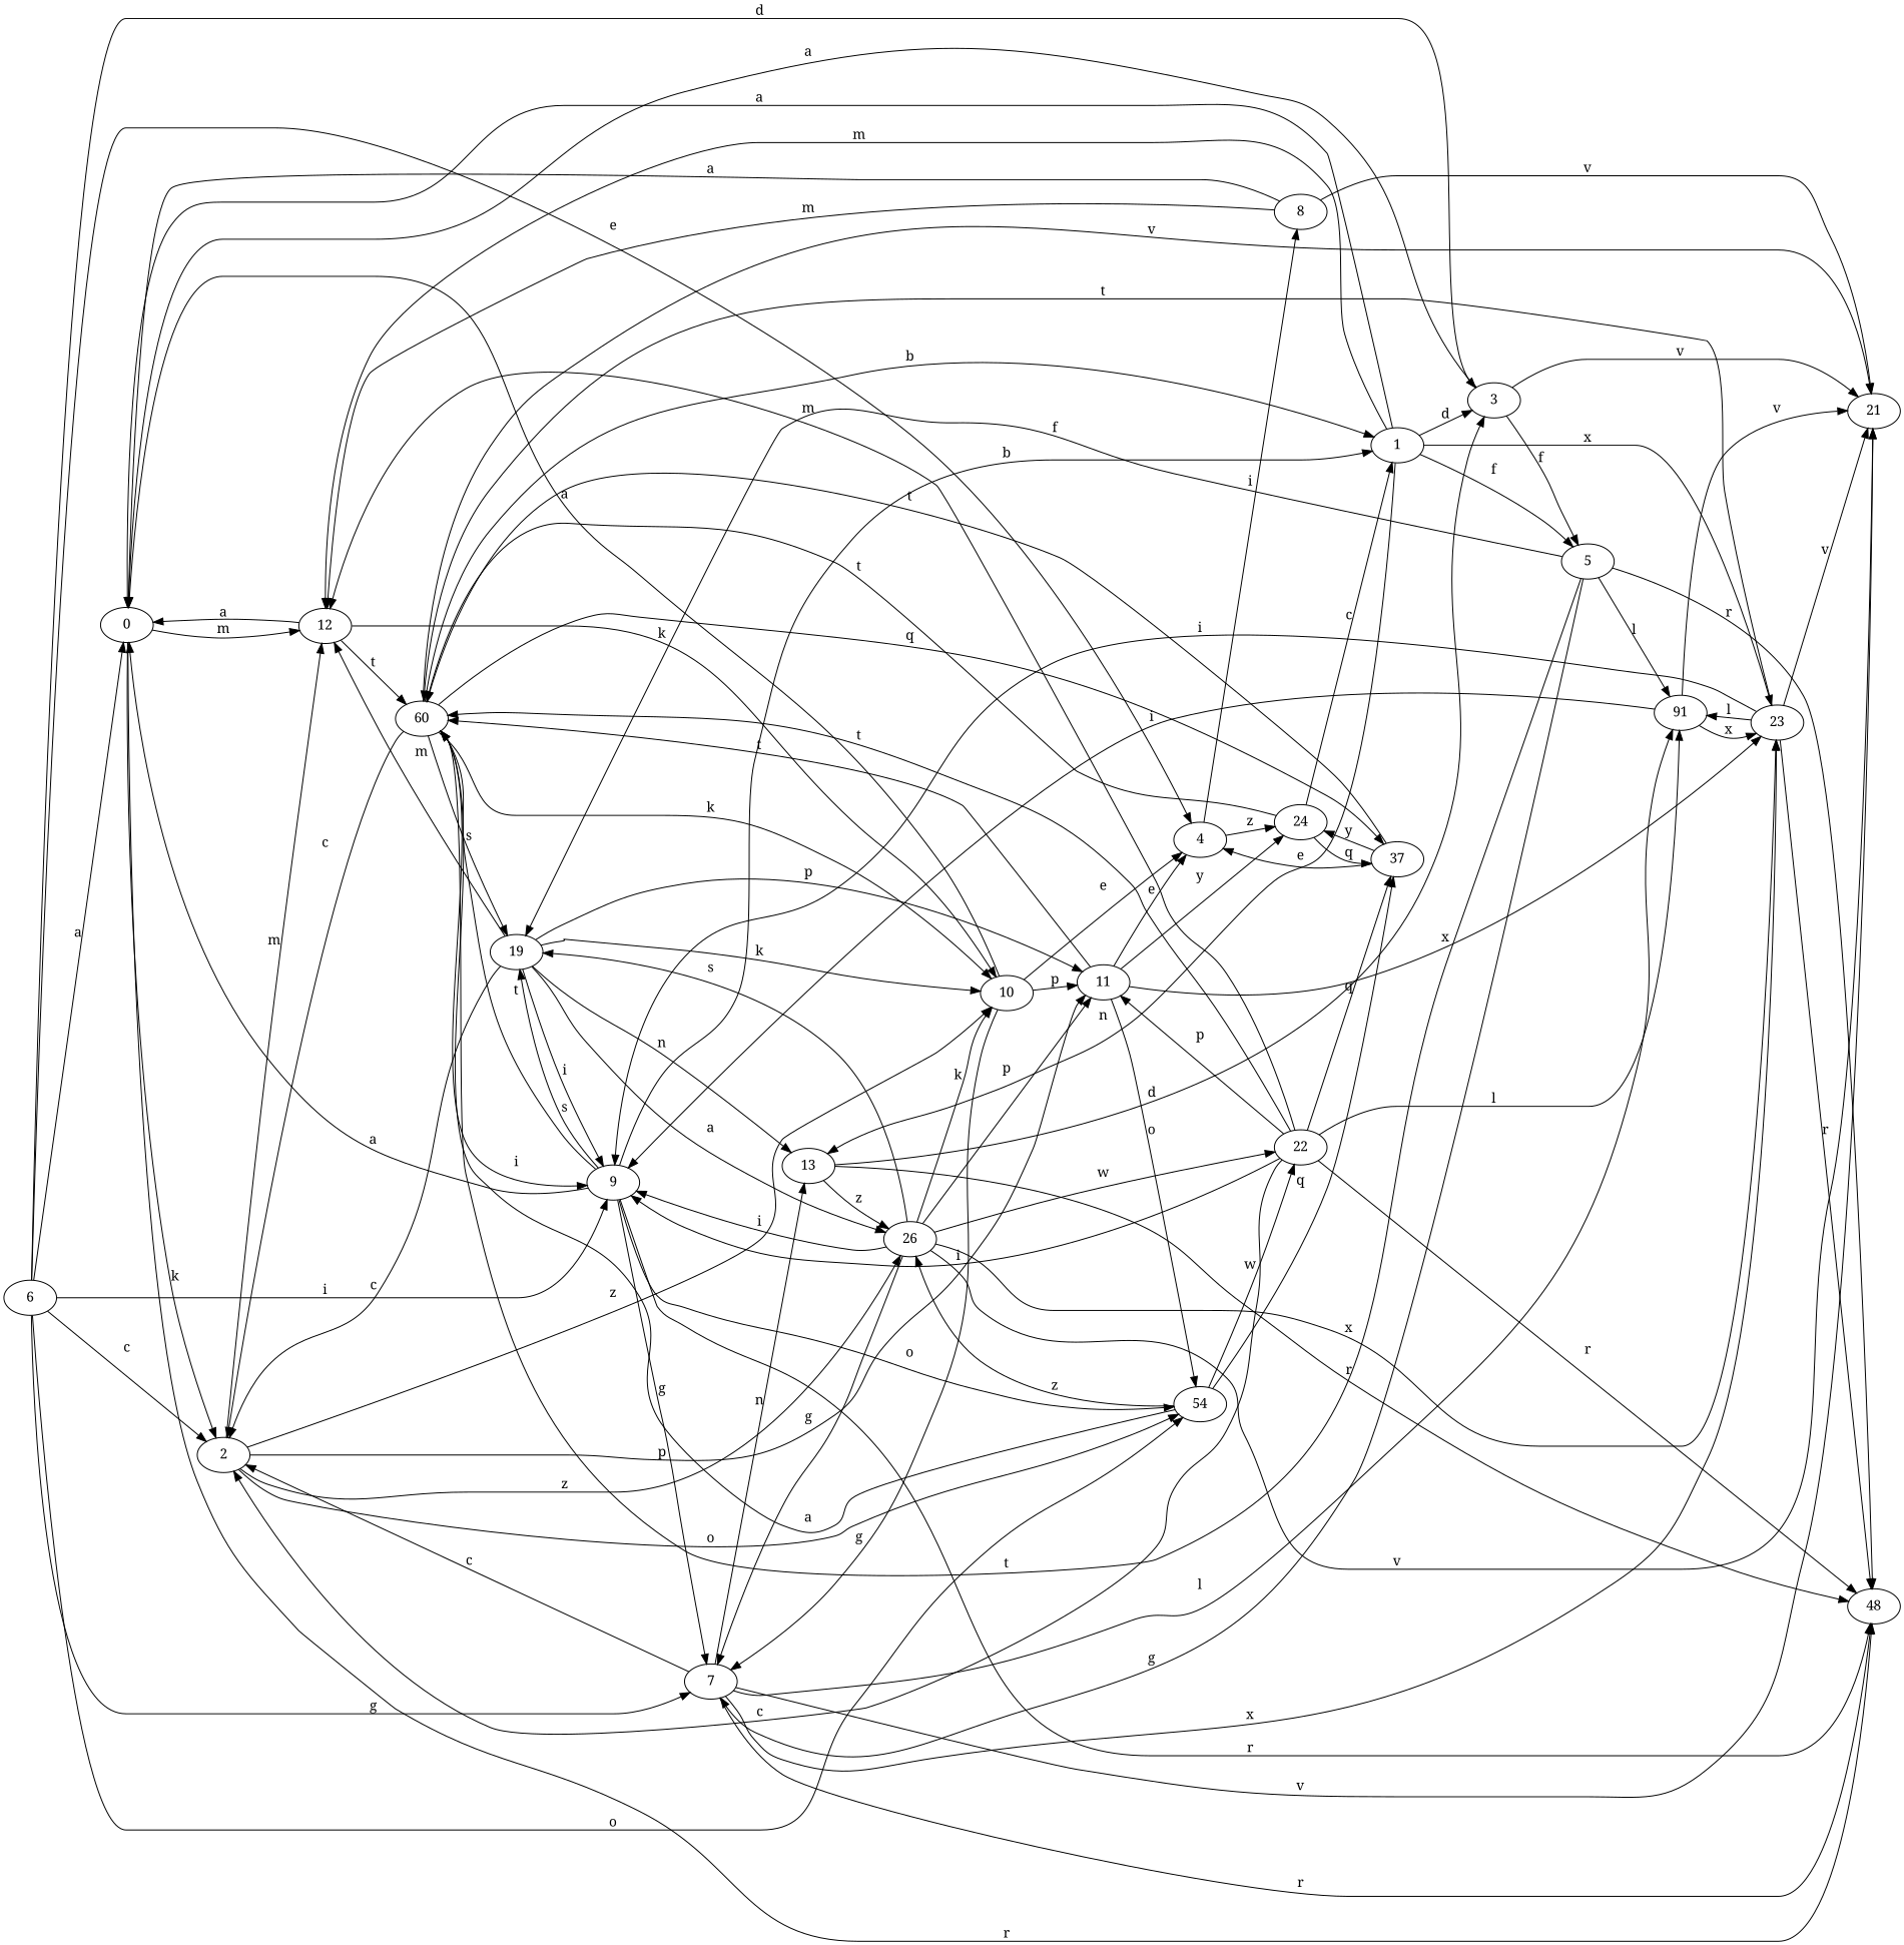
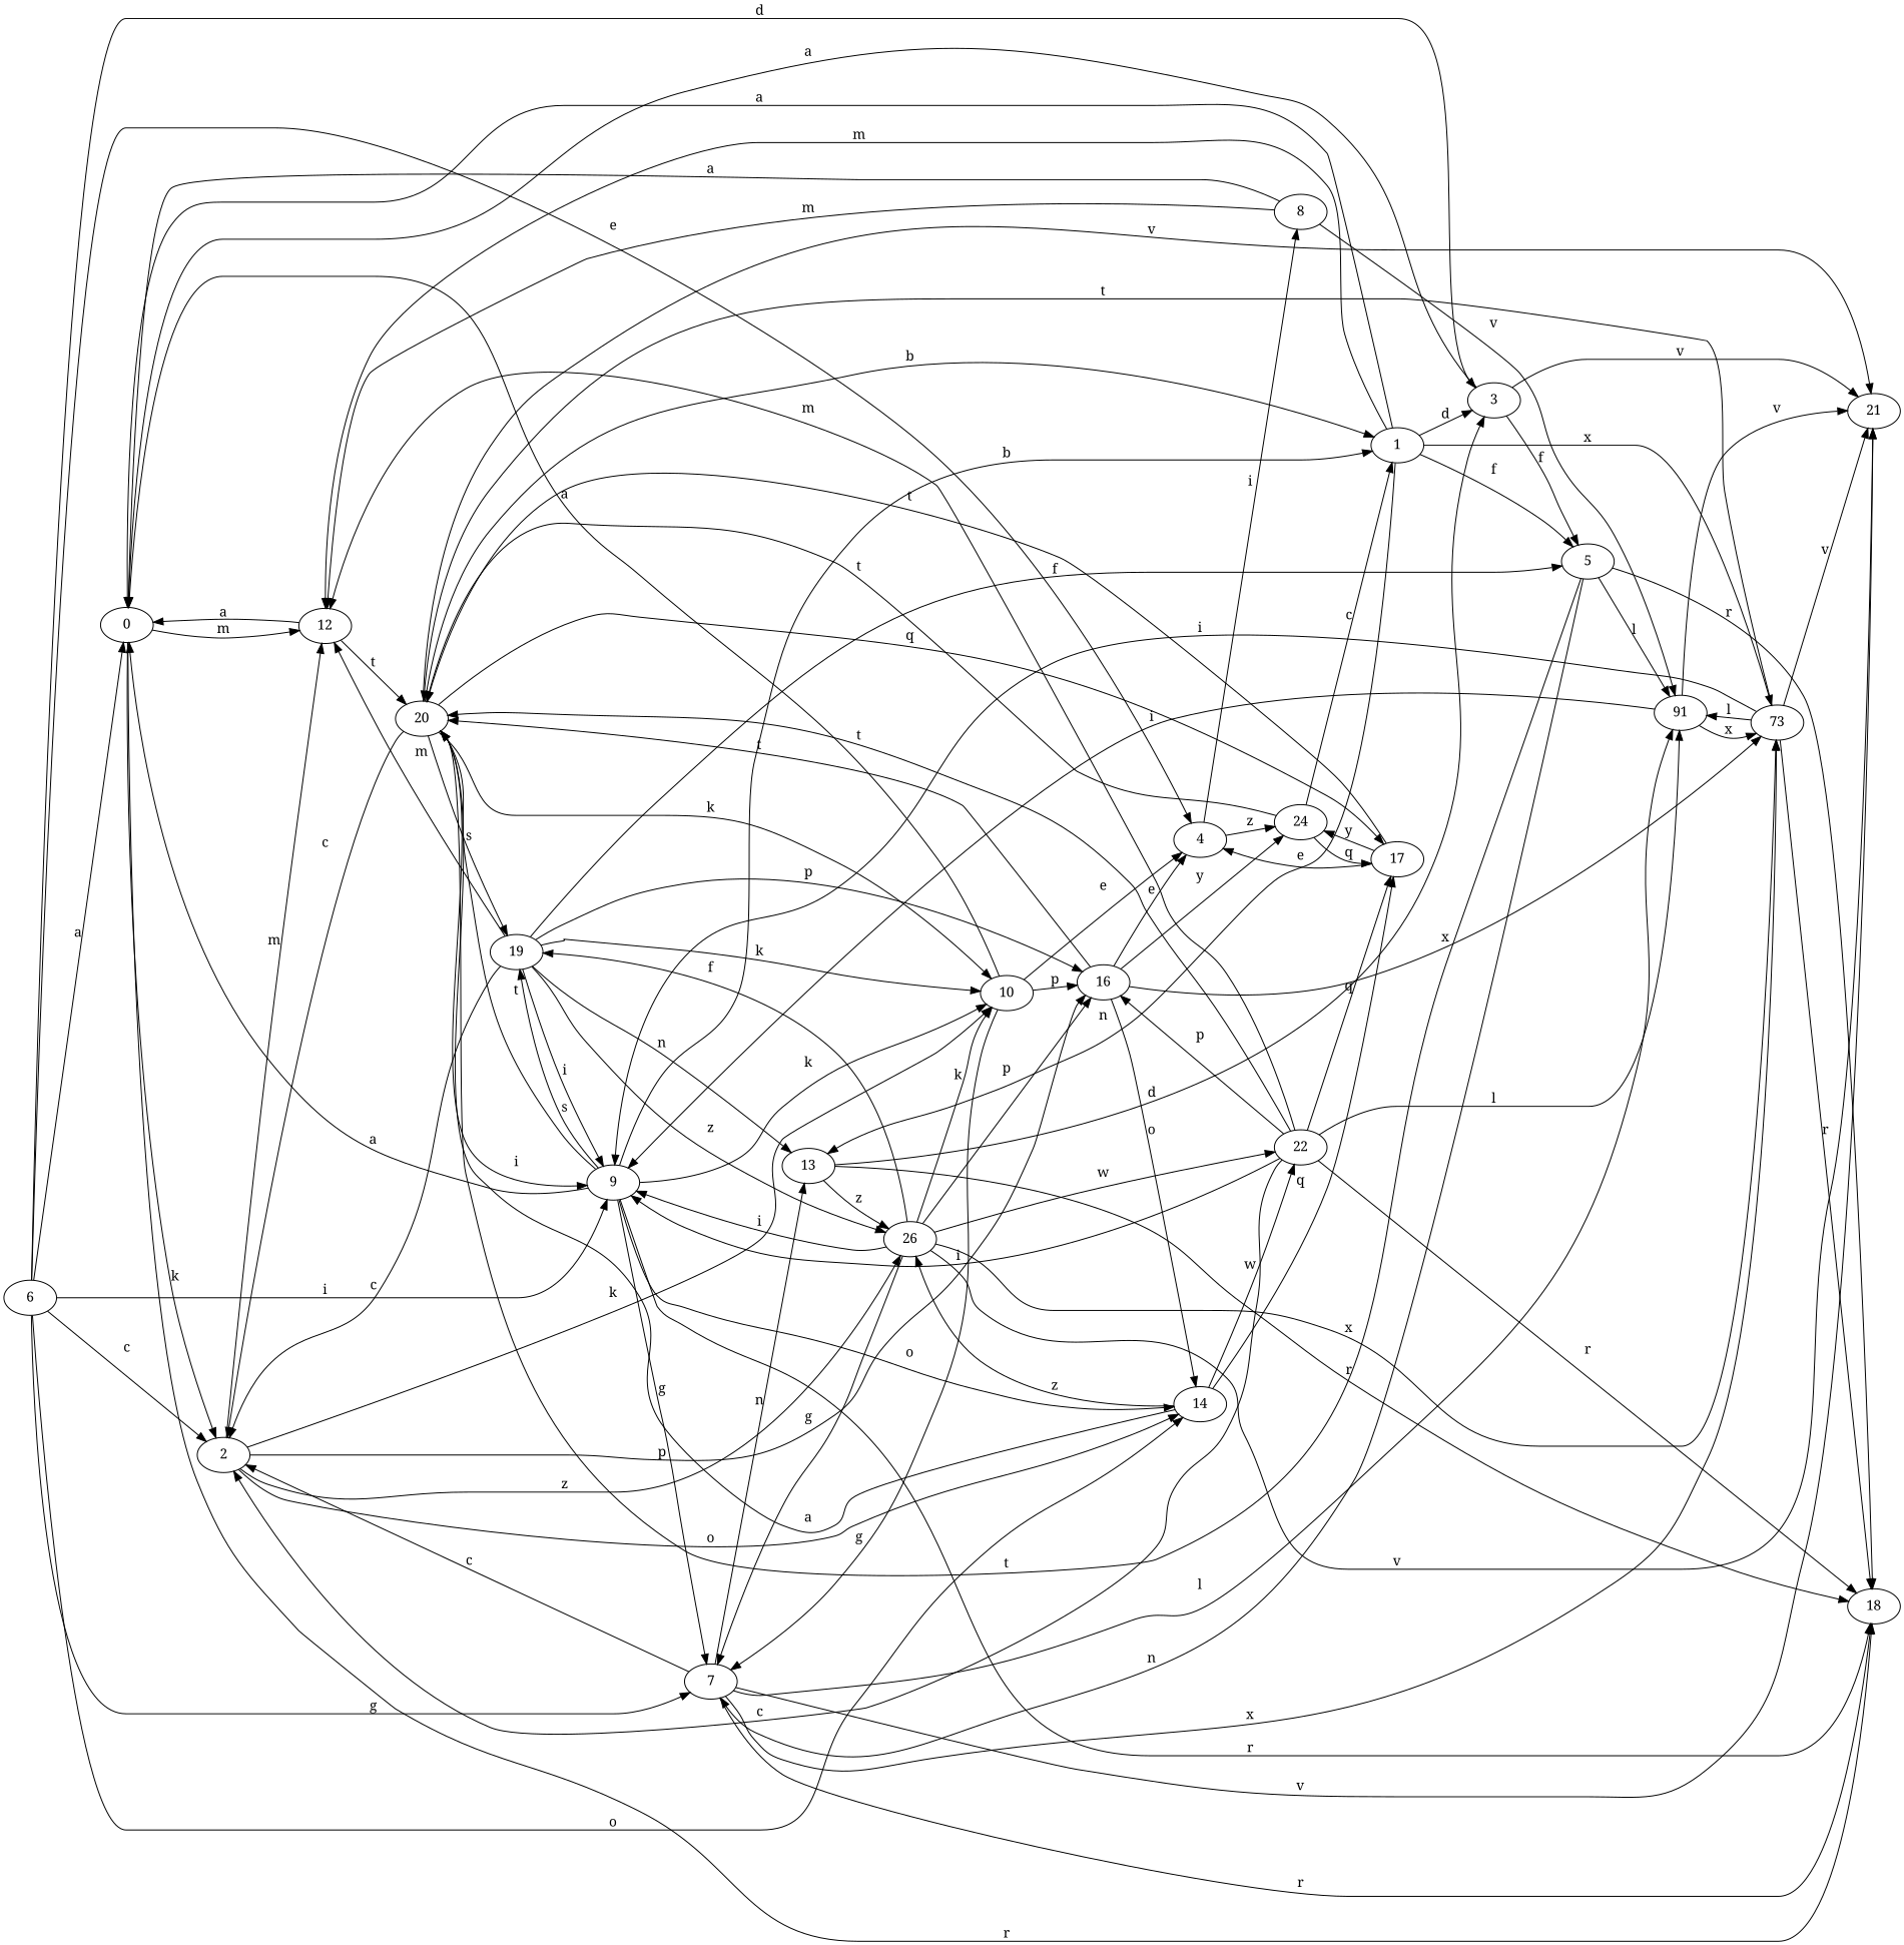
  strict digraph {
    fontname="Noto Serif"
    rankdir=LR
    node [fontname="Noto Serif"]
    edge [fontname="Noto Serif"]
    0
    2
    12
-   18 [label=48]
+   18
    10
-   14 [label=54]
-   16 [label=11]
+   14
+   16
    26
-   20 [label=60]
+   20
    1
    3
    5
    13
-   23
+   23 [label=73]
    21
    7
    n17 [label=91]
    9
    4
-   17 [label=37]
+   17
    22
    24
    19
    6
    8
    0 -> 2 [label=k]
    0 -> 12 [label=m]
    0 -> 18 [label=r]
    2 -> 12 [label=m]
-   2 -> 10 [label=z]
+   2 -> 10 [label=k]
    2 -> 14 [label=o]
    2 -> 16 [label=p]
    2 -> 26 [label=z]
    12 -> 0 [label=a]
-   12 -> 10 [label=k]
+   9 -> 10 [label=k]
    12 -> 20 [label=t]
    10 -> 0 [label=a]
    10 -> 16 [label=p]
    10 -> 7 [label=g]
    10 -> 4 [label=e]
    14 -> 26 [label=z]
    14 -> 20 [label=a]
    14 -> 17 [label=q]
    14 -> 22 [label=w]
    16 -> 14 [label=o]
    16 -> 20 [label=t]
    16 -> 23 [label=x]
    16 -> 4 [label=e]
    16 -> 24 [label=y]
    26 -> 10 [label=k]
    26 -> 16 [label=p]
    26 -> 23 [label=x]
    26 -> 21 [label=v]
    26 -> 7 [label=g]
    26 -> 9 [label=i]
    26 -> 22 [label=w]
-   26 -> 19 [label=s]
+   26 -> 19 [label=f]
    20 -> 2 [label=c]
    20 -> 10 [label=k]
    20 -> 1 [label=b]
    20 -> 21 [label=v]
    20 -> 9 [label=i]
    20 -> 17 [label=q]
    20 -> 19 [label=s]
    1 -> 0 [label=a]
    1 -> 12 [label=m]
    1 -> 3 [label=d]
    1 -> 5 [label=f]
    1 -> 13 [label=n]
    1 -> 23 [label=x]
    3 -> 0 [label=a]
    3 -> 5 [label=f]
    3 -> 21 [label=v]
    5 -> 18 [label=r]
    5 -> 20 [label=t]
-   5 -> 7 [label=g]
+   5 -> 7 [label=n]
    5 -> n17 [label=l]
    13 -> 18 [label=r]
    13 -> 26 [label=z]
    13 -> 3 [label=d]
    23 -> 18 [label=r]
    23 -> 20 [label=t]
    23 -> 21 [label=v]
    23 -> n17 [label=l]
    23 -> 9 [label=i]
    7 -> 2 [label=c]
    7 -> 18 [label=r]
    7 -> 13 [label=n]
    7 -> 23 [label=x]
    7 -> 21 [label=v]
    7 -> n17 [label=l]
    n17 -> 23 [label=x]
    n17 -> 21 [label=v]
    n17 -> 9 [label=i]
    9 -> 0 [label=a]
    9 -> 18 [label=r]
    9 -> 14 [label=o]
    9 -> 20 [label=t]
    9 -> 1 [label=b]
    9 -> 7 [label=g]
    9 -> 19 [label=s]
    4 -> 24 [label=z]
    4 -> 8 [label=i]
    17 -> 20 [label=t]
    17 -> 4 [label=e]
    17 -> 24 [label=y]
    22 -> 2 [label=c]
    22 -> 12 [label=m]
    22 -> 18 [label=r]
    22 -> 16 [label=p]
    22 -> 20 [label=t]
    22 -> n17 [label=l]
    22 -> 9 [label=i]
    22 -> 17 [label=q]
    24 -> 20 [label=t]
    24 -> 1 [label=c]
    24 -> 17 [label=q]
    19 -> 2 [label=c]
    19 -> 12 [label=m]
    19 -> 10 [label=k]
    19 -> 16 [label=p]
-   19 -> 26 [label=a]
-   5 -> 19 [label=f]
+   19 -> 26 [label=z]
+   19 -> 5 [label=f]
    19 -> 13 [label=n]
    19 -> 9 [label=i]
    6 -> 0 [label=a]
    6 -> 2 [label=c]
    6 -> 14 [label=o]
    6 -> 3 [label=d]
    6 -> 7 [label=g]
    6 -> 9 [label=i]
    6 -> 4 [label=e]
    8 -> 0 [label=a]
    8 -> 12 [label=m]
-   8 -> 21 [label=v]
+   8 -> n17 [label=v]
  }
